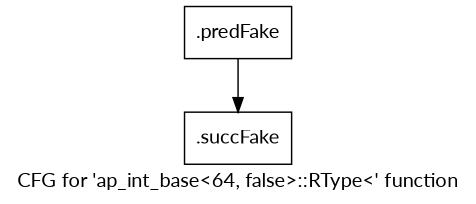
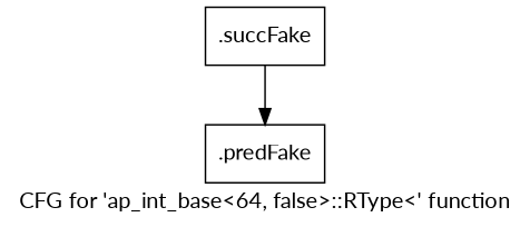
  digraph {
    label="CFG for 'ap_int_base\<64, false\>::RType\<' function"
    fontname=Lato
    node [shape=record fontname=Lato]
    n1 [label="{.predFake}"]
    n2 [filename="/mnt/xilinx/Vitis_HLS/2021.2/include/ap_int_base.h" label="{.succFake}" linenumber=1655]
-   n1 -> n2 [execusionnum=1 filename="/mnt/xilinx/Vitis_HLS/2021.2/include/ap_int_base.h" fontname=Lato]
+   n2 -> n1 [execusionnum=1 filename="/mnt/xilinx/Vitis_HLS/2021.2/include/ap_int_base.h" fontname=Lato]
  }
